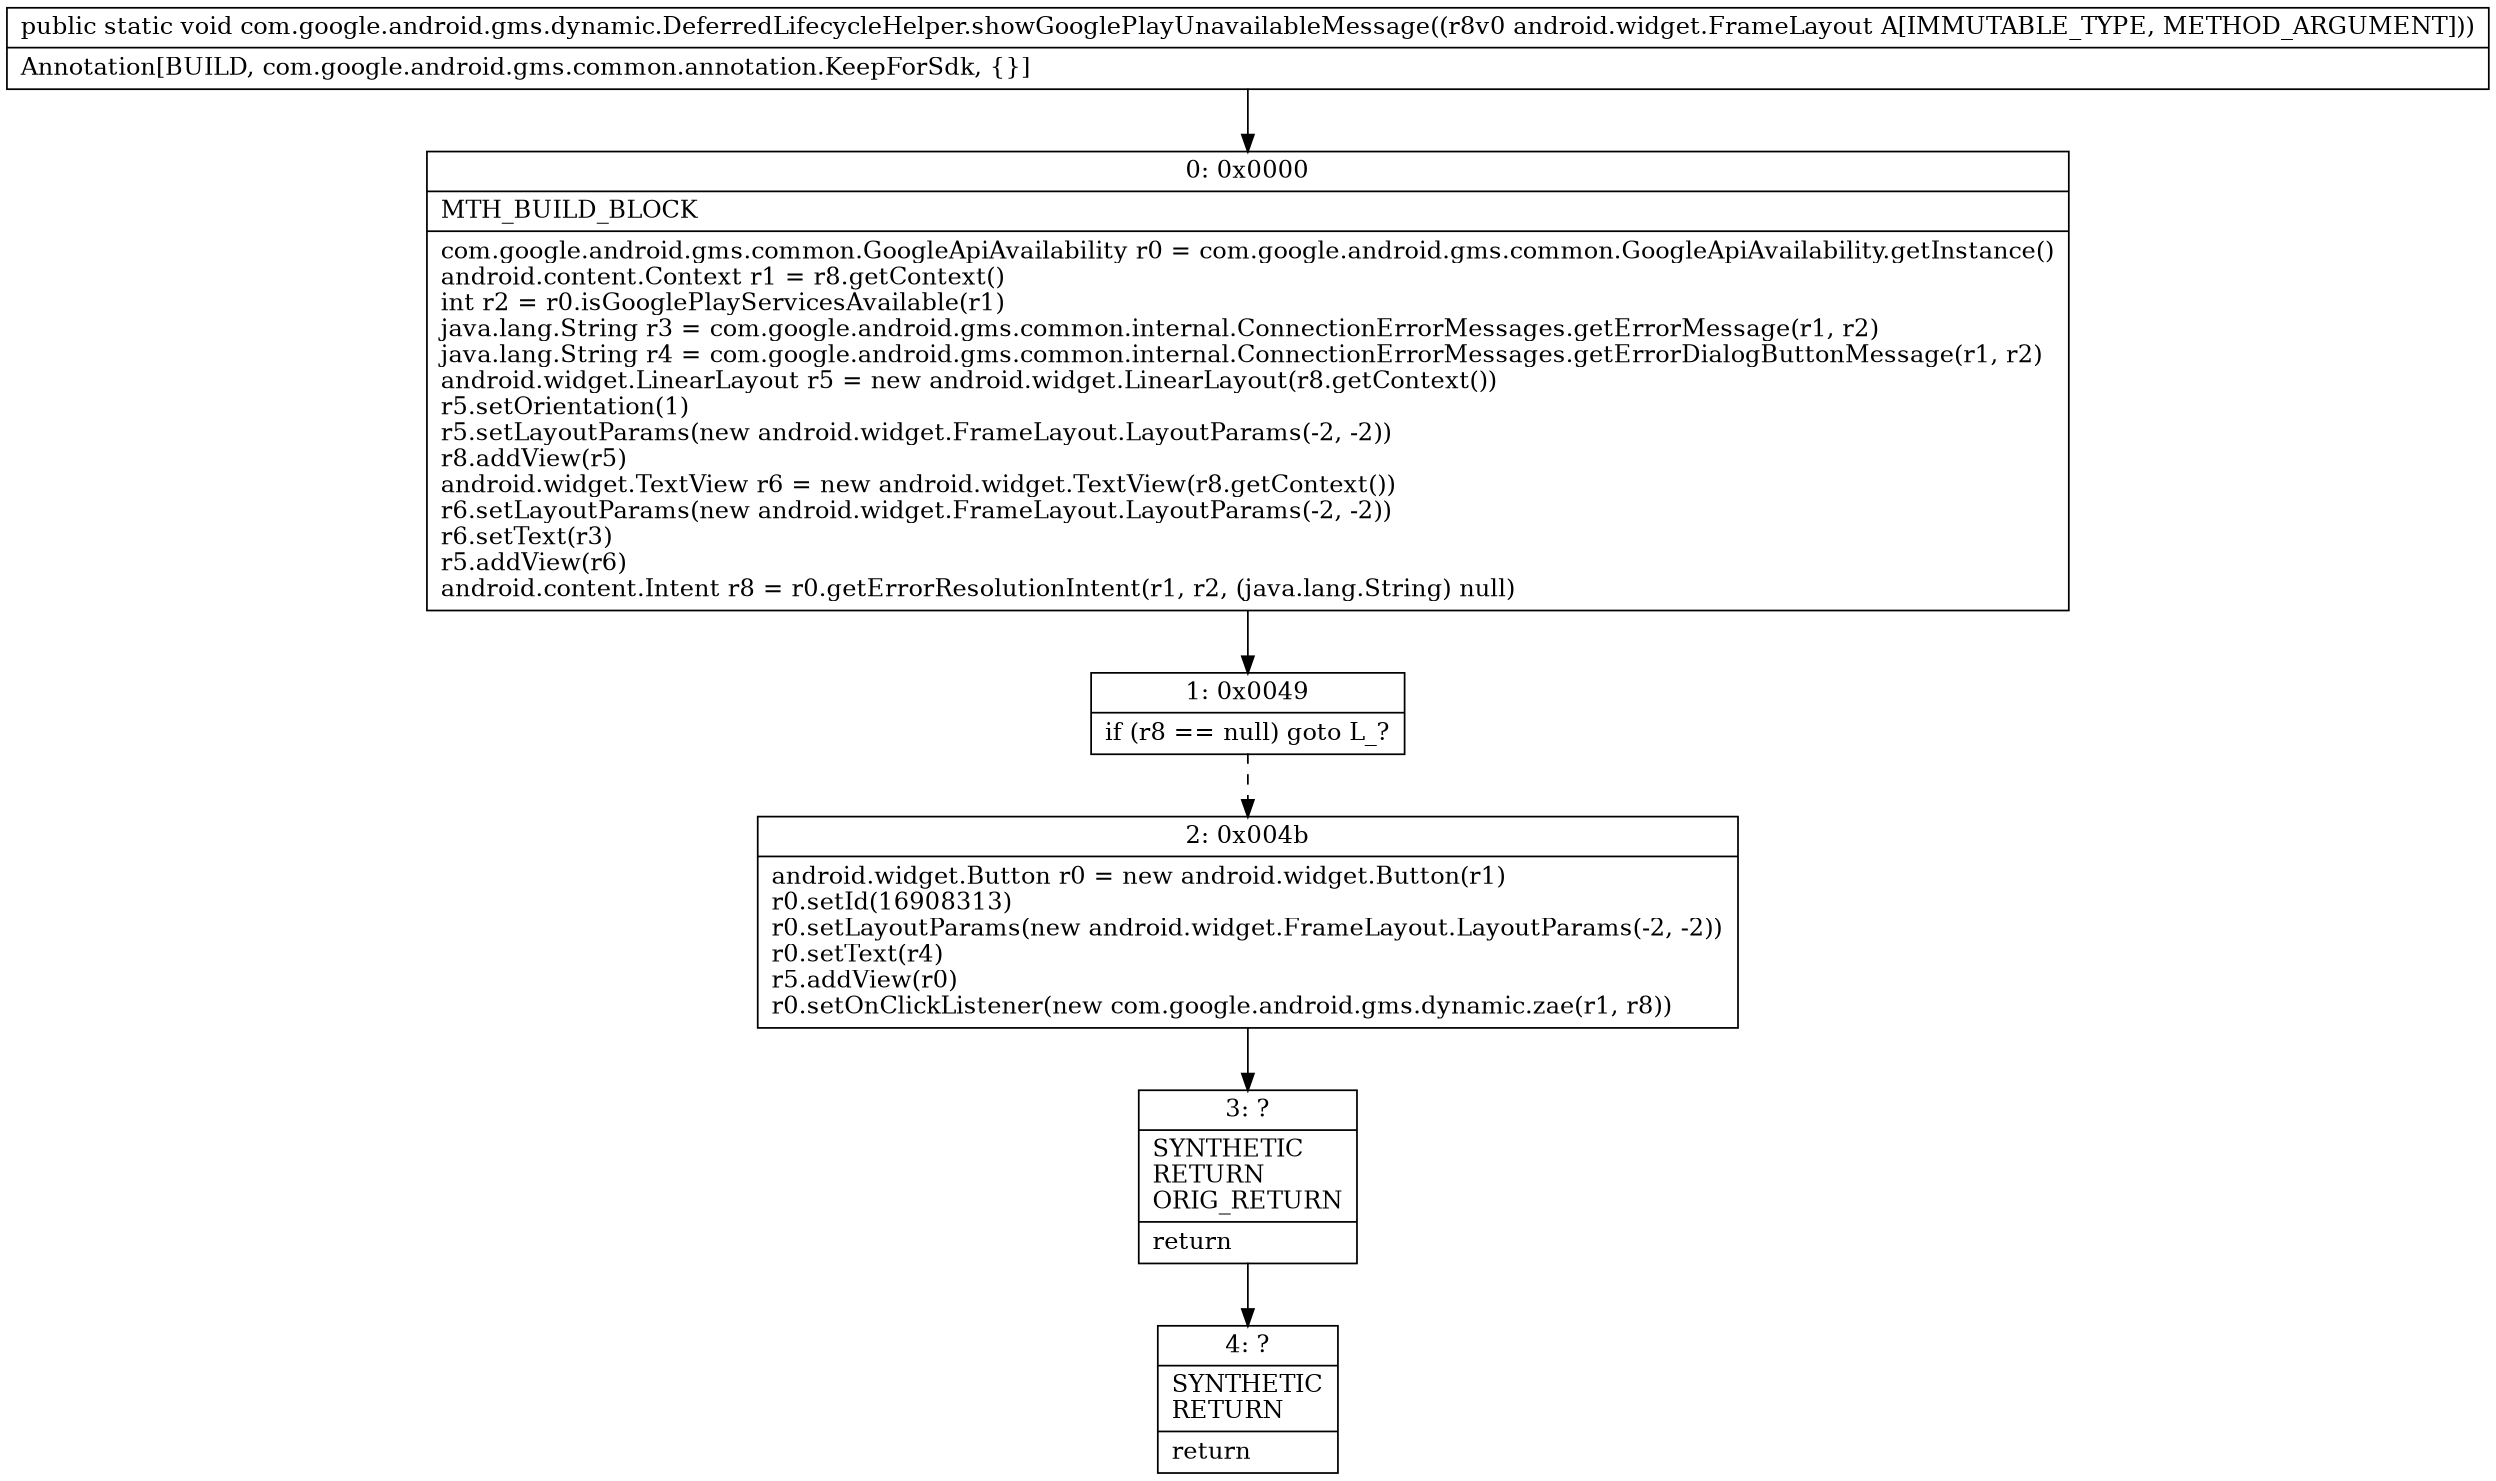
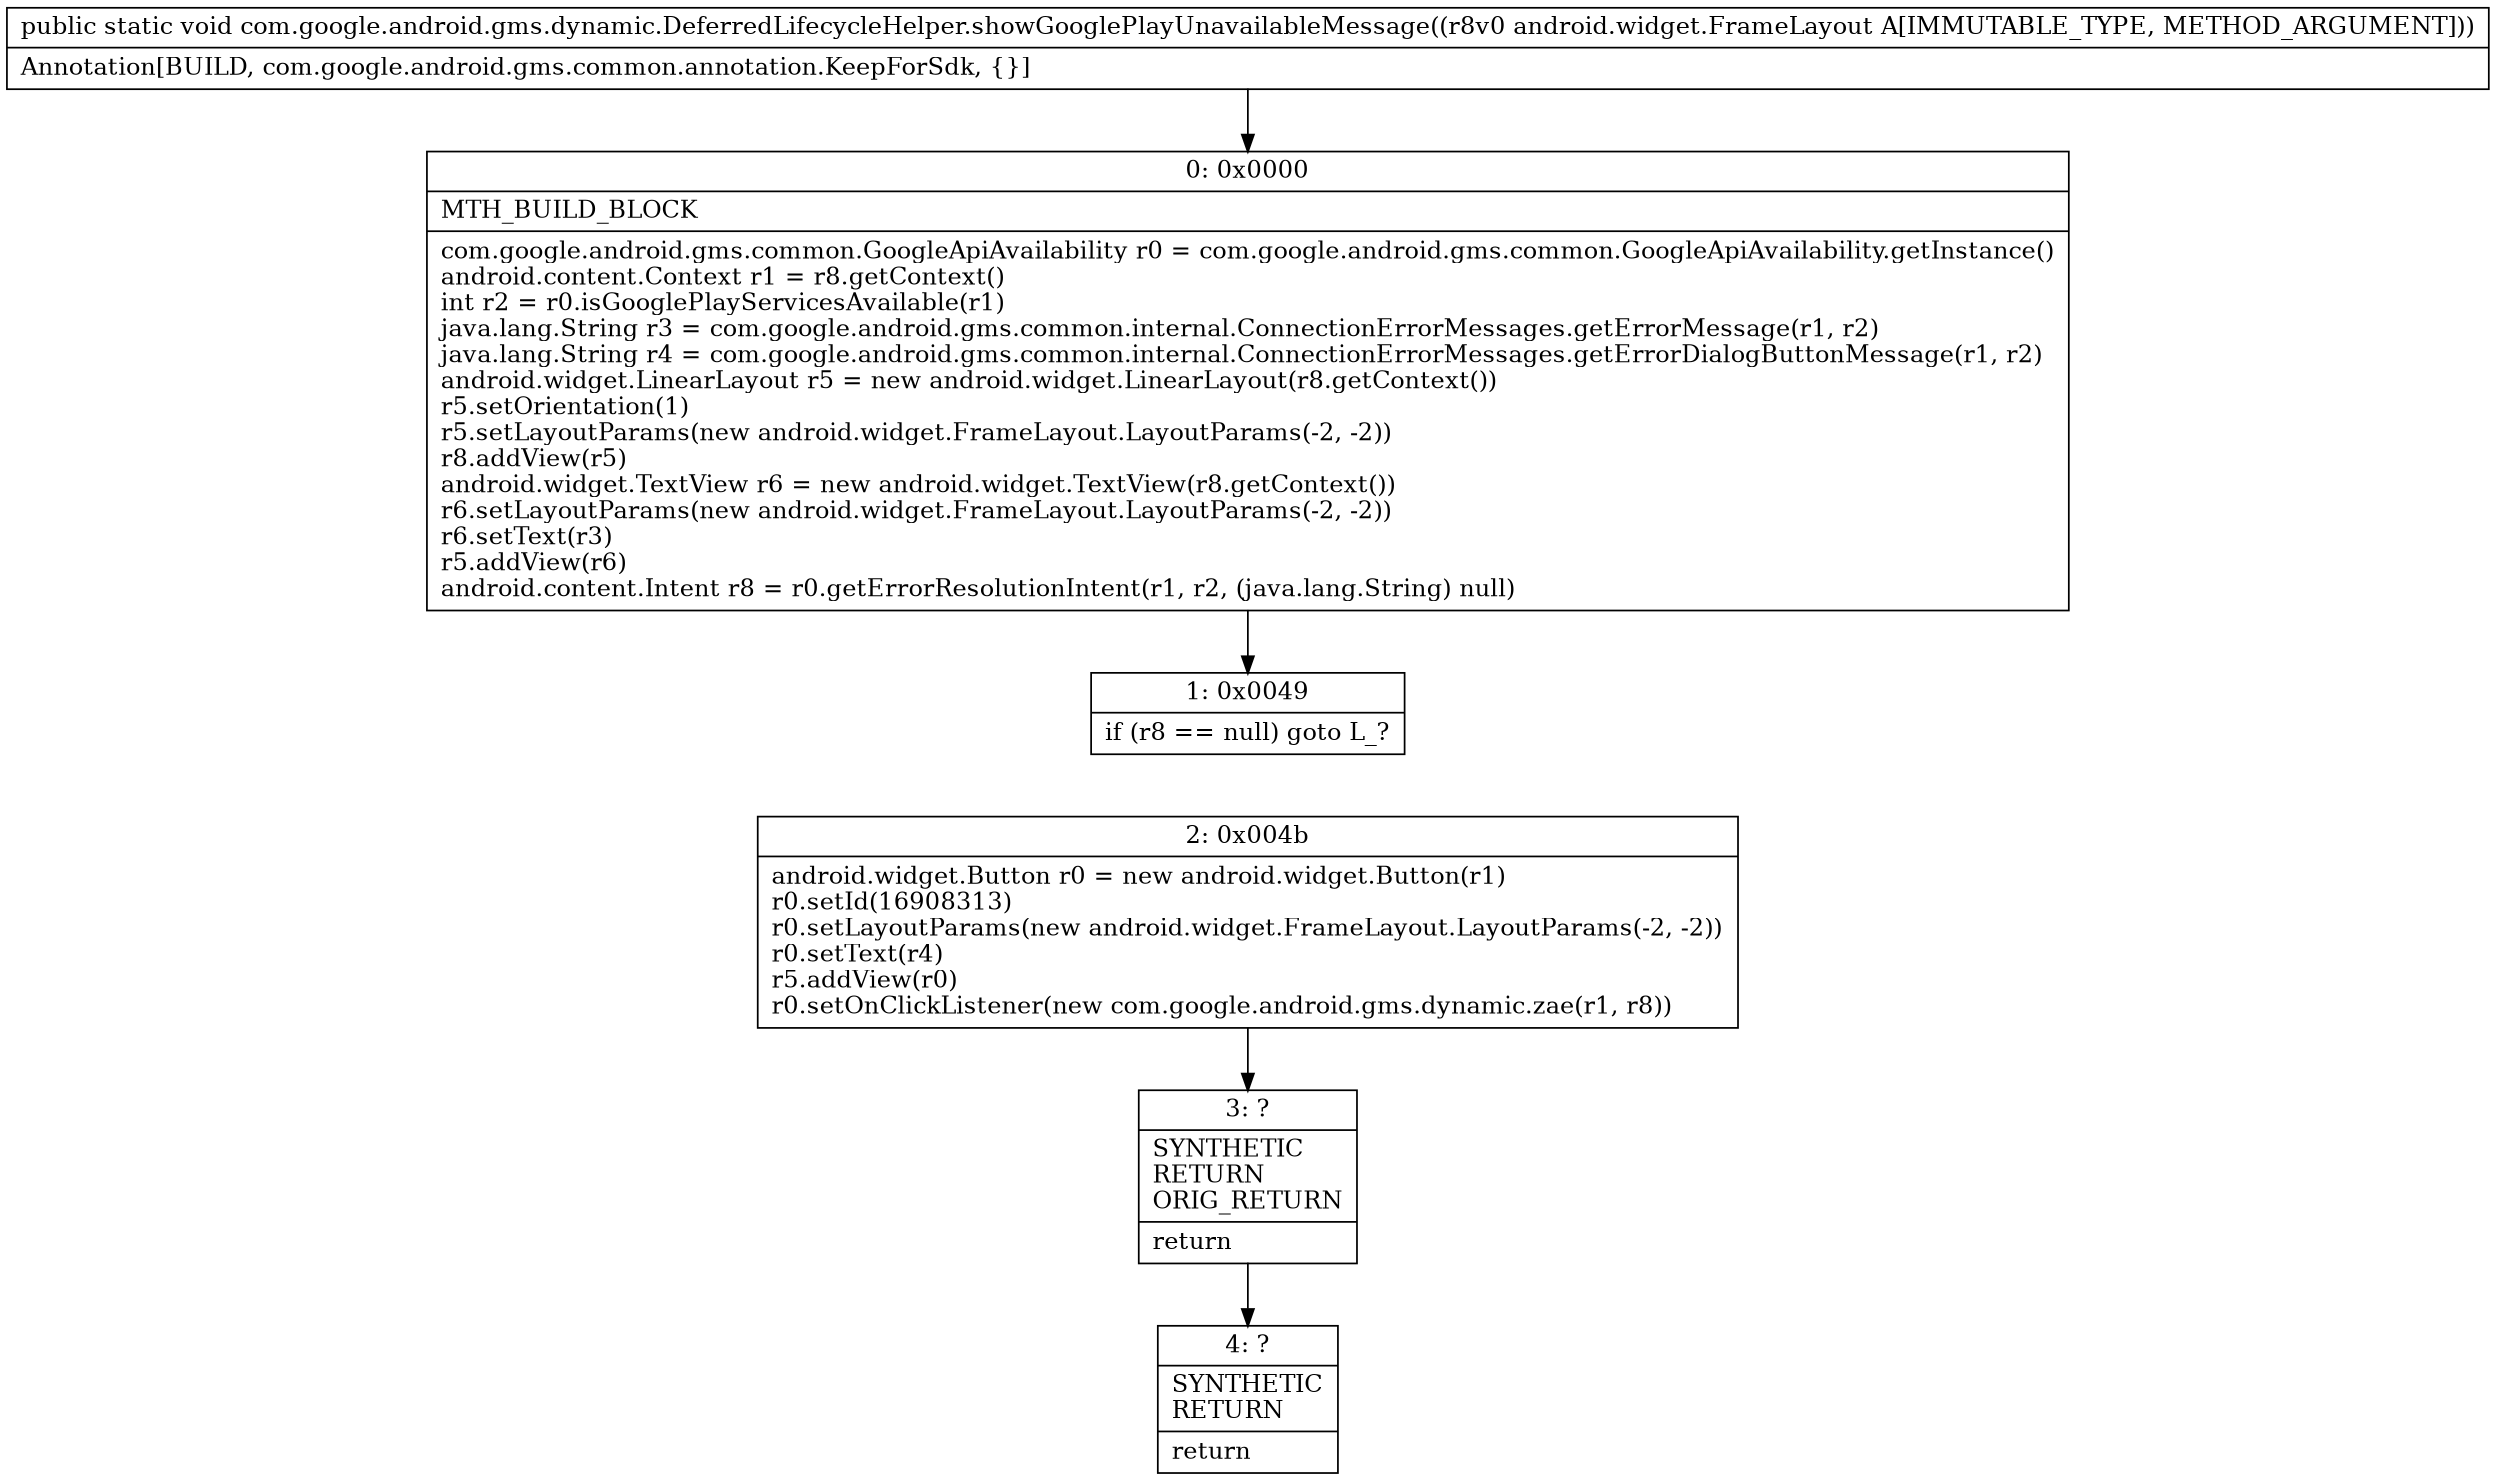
  digraph {
    node [shape=record]
    n1 [label="{0\:\ 0x0000|MTH_BUILD_BLOCK\l|com.google.android.gms.common.GoogleApiAvailability r0 = com.google.android.gms.common.GoogleApiAvailability.getInstance()\landroid.content.Context r1 = r8.getContext()\lint r2 = r0.isGooglePlayServicesAvailable(r1)\ljava.lang.String r3 = com.google.android.gms.common.internal.ConnectionErrorMessages.getErrorMessage(r1, r2)\ljava.lang.String r4 = com.google.android.gms.common.internal.ConnectionErrorMessages.getErrorDialogButtonMessage(r1, r2)\landroid.widget.LinearLayout r5 = new android.widget.LinearLayout(r8.getContext())\lr5.setOrientation(1)\lr5.setLayoutParams(new android.widget.FrameLayout.LayoutParams(\-2, \-2))\lr8.addView(r5)\landroid.widget.TextView r6 = new android.widget.TextView(r8.getContext())\lr6.setLayoutParams(new android.widget.FrameLayout.LayoutParams(\-2, \-2))\lr6.setText(r3)\lr5.addView(r6)\landroid.content.Intent r8 = r0.getErrorResolutionIntent(r1, r2, (java.lang.String) null)\l}"]
    n2 [label="{1\:\ 0x0049|if (r8 == null) goto L_?\l}"]
    n3 [label="{2\:\ 0x004b|android.widget.Button r0 = new android.widget.Button(r1)\lr0.setId(16908313)\lr0.setLayoutParams(new android.widget.FrameLayout.LayoutParams(\-2, \-2))\lr0.setText(r4)\lr5.addView(r0)\lr0.setOnClickListener(new com.google.android.gms.dynamic.zae(r1, r8))\l}"]
    n4 [label="{3\:\ ?|SYNTHETIC\lRETURN\lORIG_RETURN\l|return\l}"]
    n5 [label="{4\:\ ?|SYNTHETIC\lRETURN\l|return\l}"]
    n6 [label="{public static void com.google.android.gms.dynamic.DeferredLifecycleHelper.showGooglePlayUnavailableMessage((r8v0 android.widget.FrameLayout A[IMMUTABLE_TYPE, METHOD_ARGUMENT]))  | Annotation[BUILD, com.google.android.gms.common.annotation.KeepForSdk, \{\}]\l}"]
    n1 -> n2
-   n2 -> n3 [style=dashed]
    n3 -> n4
    n4 -> n5
    n6 -> n1
  }
